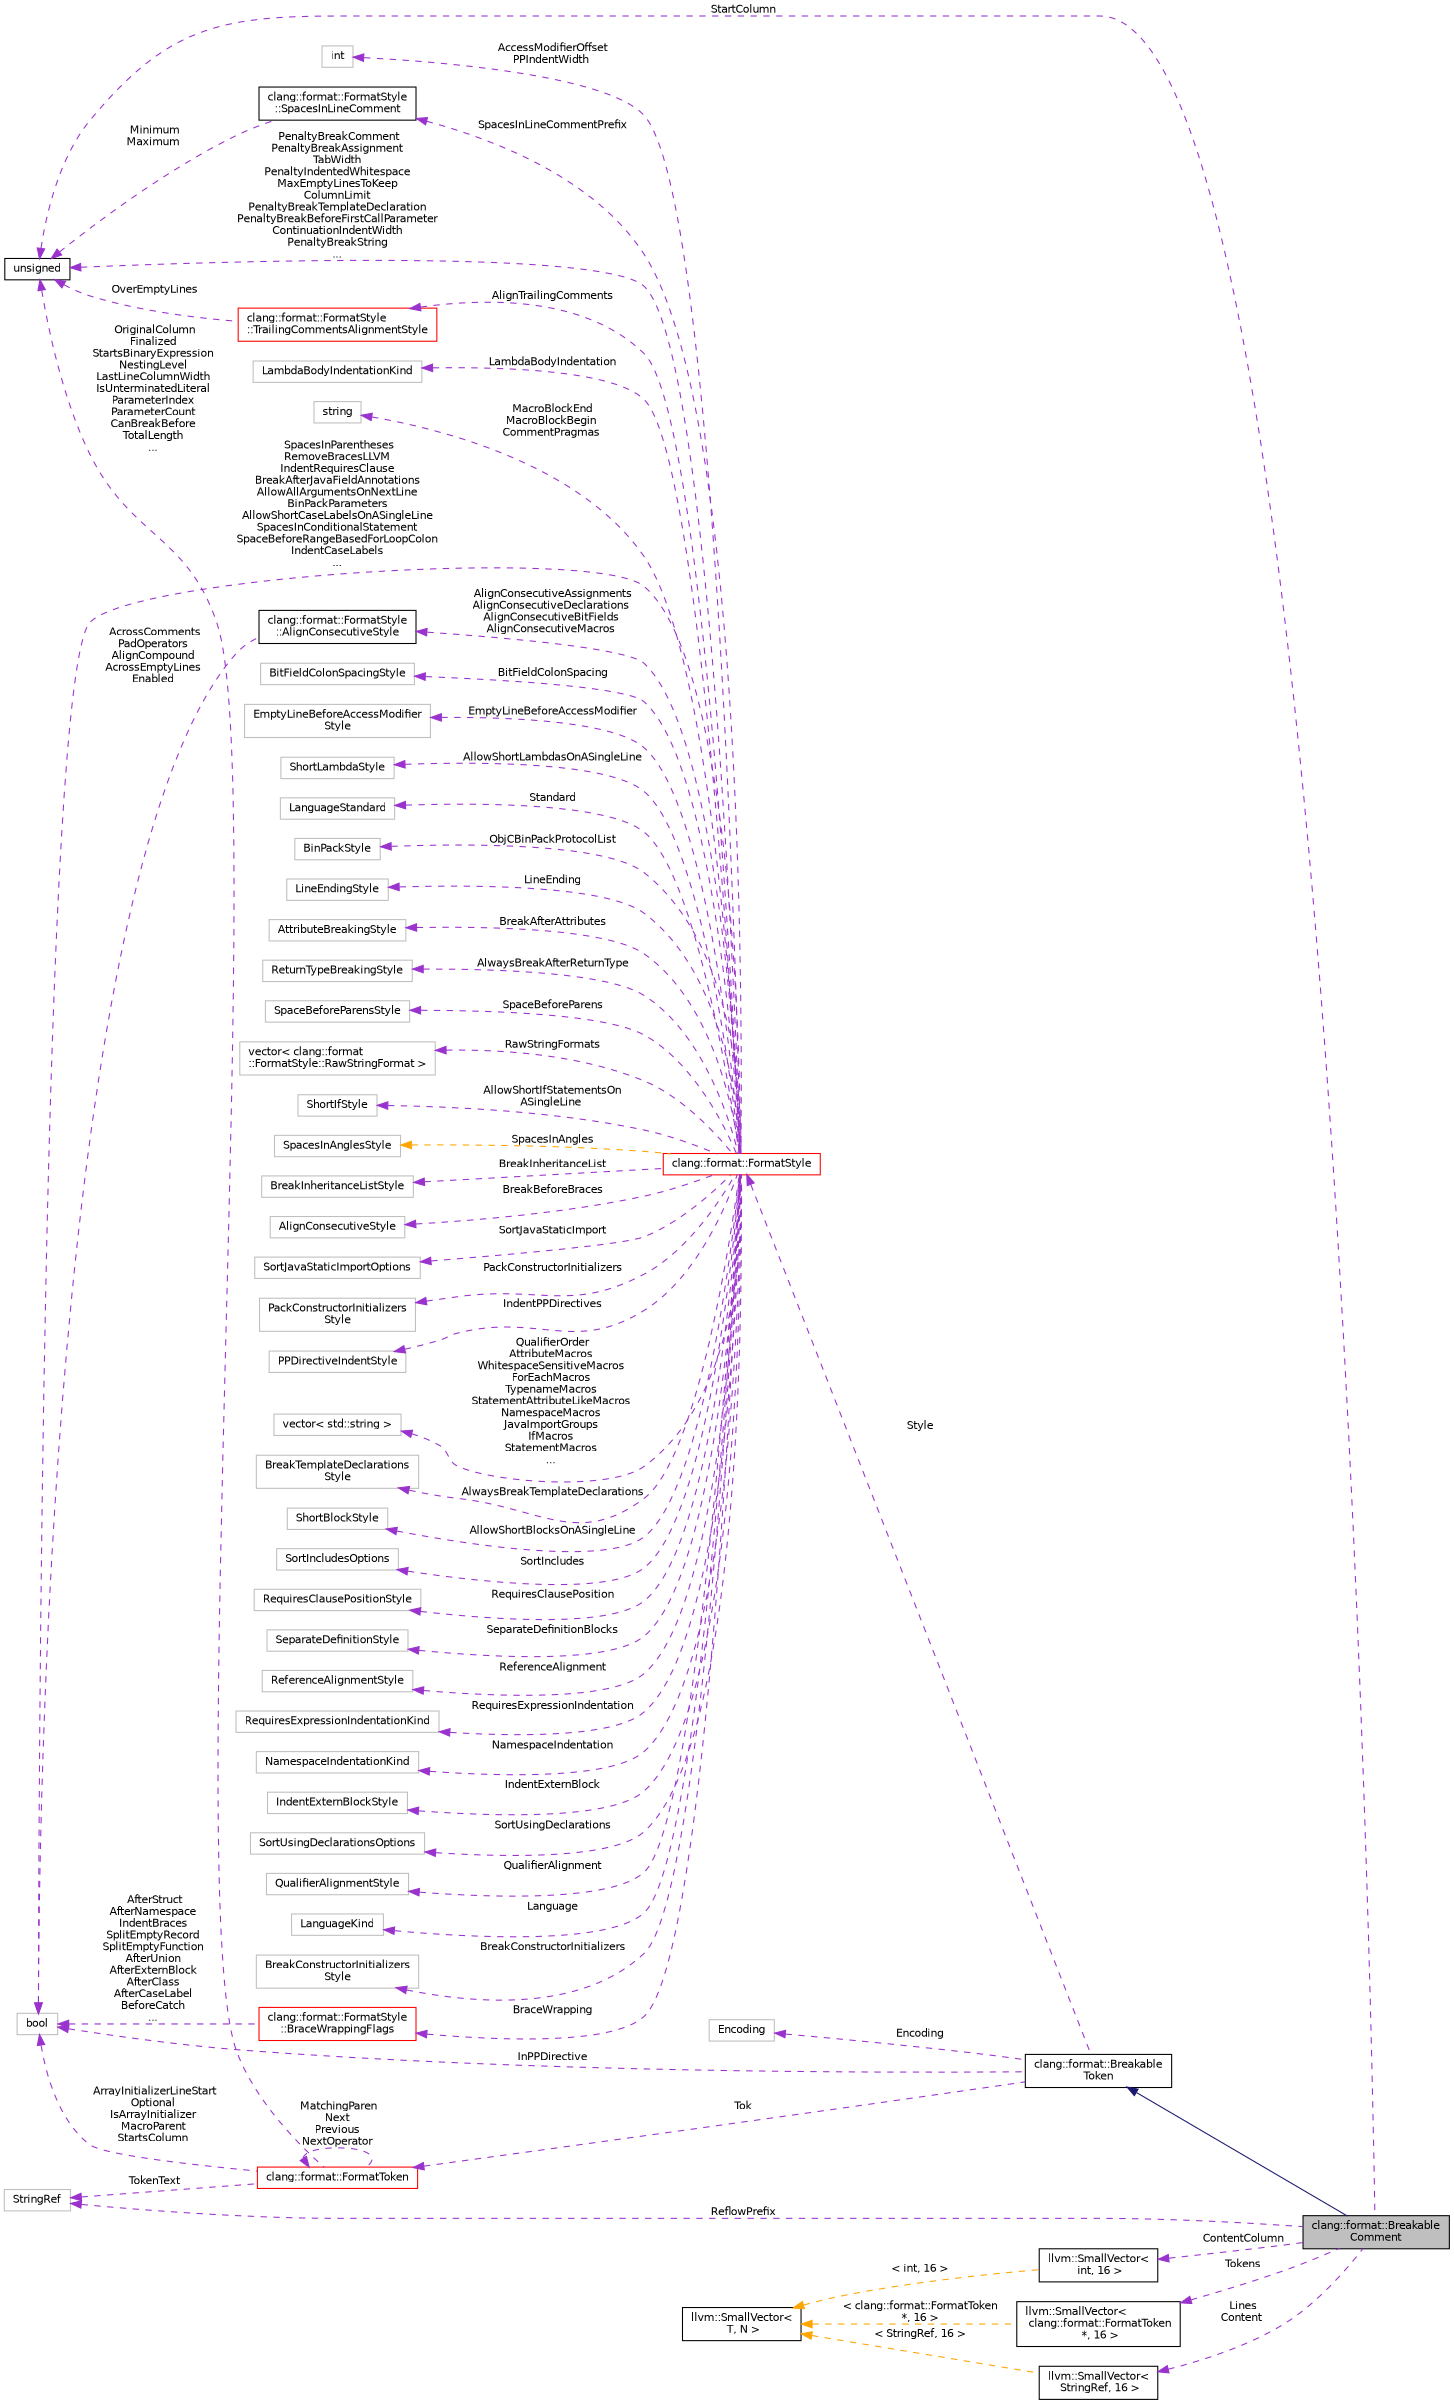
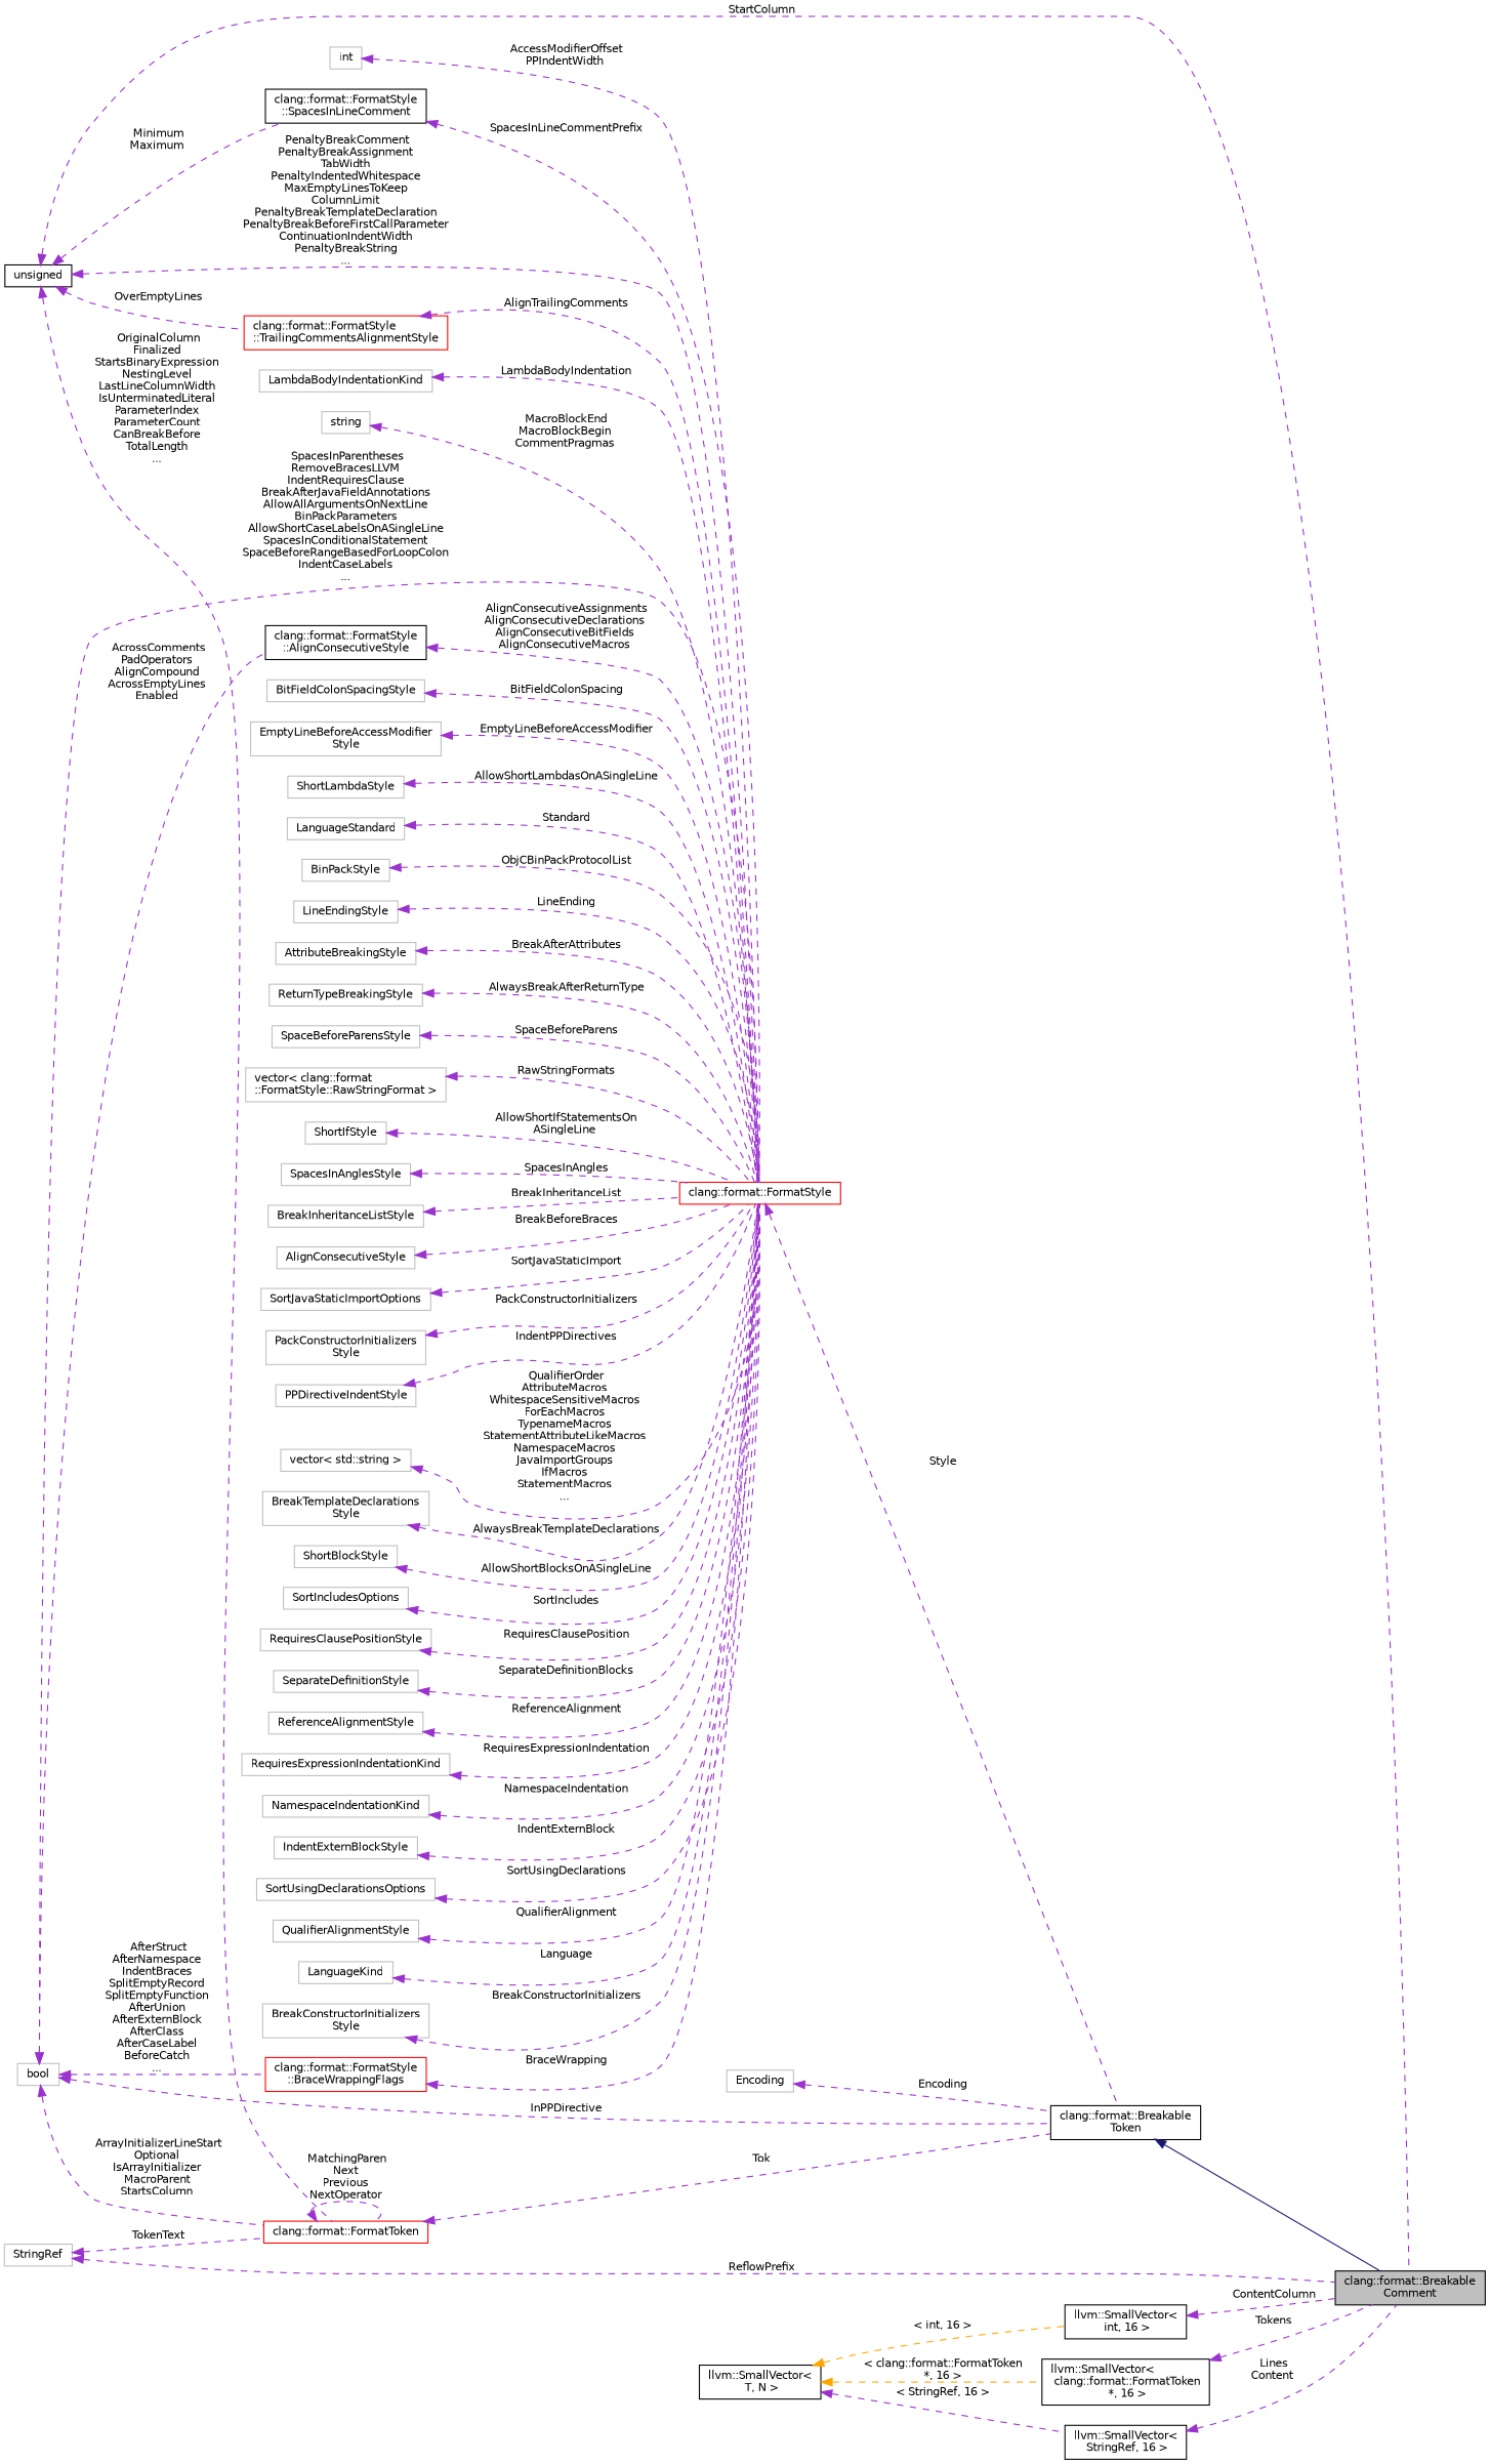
  digraph {
    rankdir=LR
    node [color=grey75 fontname=Helvetica fontsize=10 shape=record]
    edge [color=darkorchid3 dir=back fontname=Helvetica fontsize=10 labelfontname=Helvetica labelfontsize=10 style=dashed]
    n1 [color=black fillcolor=grey75 fontcolor=black height=0.2 label="clang::format::Breakable\lComment" style=filled width=0.4]
    n2 [color=black height=0.2 label="clang::format::Breakable\lToken" width=0.4]
    n3 [color=red height=0.2 label="clang::format::FormatStyle" width=0.4]
    n4 [height=0.2 label=LanguageStandard width=0.4]
    n5 [height=0.2 label=BinPackStyle width=0.4]
    n6 [height=0.2 label=LineEndingStyle width=0.4]
    n7 [height=0.2 label=AttributeBreakingStyle width=0.4]
    n8 [height=0.2 label=ReturnTypeBreakingStyle width=0.4]
    n9 [height=0.2 label=SpaceBeforeParensStyle width=0.4]
    n10 [color=red height=0.2 label="clang::format::FormatStyle\l::BraceWrappingFlags" width=0.4]
    n11 [height=0.2 label=bool width=0.4]
    n12 [color=black height=0.2 label="clang::format::FormatStyle\l::AlignConsecutiveStyle" width=0.4]
    n13 [color=red height=0.2 label="clang::format::FormatToken" width=0.4]
    n14 [height=0.2 label="vector\< clang::format\l::FormatStyle::RawStringFormat \>" width=0.4]
    n15 [height=0.2 label=ShortIfStyle width=0.4]
    n16 [color=black height=0.2 label="clang::format::FormatStyle\l::SpacesInLineComment" width=0.4]
    n17 [color=black height=0.2 label=unsigned width=0.4]
    n18 [color=red height=0.2 label="clang::format::FormatStyle\l::TrailingCommentsAlignmentStyle" width=0.4]
    n19 [height=0.2 label=SpacesInAnglesStyle width=0.4]
    n20 [height=0.2 label=BreakInheritanceListStyle width=0.4]
    n21 [height=0.2 label=AlignConsecutiveStyle width=0.4]
    n22 [height=0.2 label=SortJavaStaticImportOptions width=0.4]
    n23 [height=0.2 label="PackConstructorInitializers\lStyle" width=0.4]
    n24 [height=0.2 label=PPDirectiveIndentStyle width=0.4]
    n25 [height=0.2 label="vector\< std::string \>" width=0.4]
    n26 [height=0.2 label="BreakTemplateDeclarations\lStyle" width=0.4]
    n27 [height=0.2 label=ShortBlockStyle width=0.4]
    n28 [height=0.2 label=SortIncludesOptions width=0.4]
    n29 [height=0.2 label=RequiresClausePositionStyle width=0.4]
    n30 [height=0.2 label=SeparateDefinitionStyle width=0.4]
    n31 [height=0.2 label=ReferenceAlignmentStyle width=0.4]
    n32 [height=0.2 label=RequiresExpressionIndentationKind width=0.4]
    n33 [height=0.2 label=NamespaceIndentationKind width=0.4]
    n34 [height=0.2 label=IndentExternBlockStyle width=0.4]
    n35 [height=0.2 label=SortUsingDeclarationsOptions width=0.4]
    n36 [height=0.2 label=QualifierAlignmentStyle width=0.4]
    n37 [height=0.2 label=LanguageKind width=0.4]
    n38 [height=0.2 label="BreakConstructorInitializers\lStyle" width=0.4]
    n39 [height=0.2 label=int width=0.4]
    n40 [height=0.2 label=LambdaBodyIndentationKind width=0.4]
    n41 [height=0.2 label=string width=0.4]
    n42 [height=0.2 label=BitFieldColonSpacingStyle width=0.4]
    n43 [height=0.2 label="EmptyLineBeforeAccessModifier\lStyle" width=0.4]
    n44 [height=0.2 label=ShortLambdaStyle width=0.4]
    n45 [height=0.2 label=StringRef width=0.4]
    n46 [height=0.2 label=Encoding width=0.4]
    n47 [color=black height=0.2 label="llvm::SmallVector\<\l int, 16 \>" width=0.4]
    n48 [color=black height=0.2 label="llvm::SmallVector\<\l T, N \>" width=0.4]
    n49 [color=black height=0.2 label="llvm::SmallVector\<\l clang::format::FormatToken\l *, 16 \>" width=0.4]
    n50 [color=black height=0.2 label="llvm::SmallVector\<\l StringRef, 16 \>" width=0.4]
    n2 -> n1 [color=midnightblue style=solid]
    n3 -> n2 [label=" Style"]
    n4 -> n3 [label=" Standard"]
    n5 -> n3 [label=" ObjCBinPackProtocolList"]
    n6 -> n3 [label=" LineEnding"]
    n7 -> n3 [label=" BreakAfterAttributes"]
    n8 -> n3 [label=" AlwaysBreakAfterReturnType"]
    n9 -> n3 [label=" SpaceBeforeParens"]
    n10 -> n3 [label=" BraceWrapping"]
    n11 -> n2 [label=" InPPDirective"]
    n11 -> n3 [label=" SpacesInParentheses\nRemoveBracesLLVM\nIndentRequiresClause\nBreakAfterJavaFieldAnnotations\nAllowAllArgumentsOnNextLine\nBinPackParameters\nAllowShortCaseLabelsOnASingleLine\nSpacesInConditionalStatement\nSpaceBeforeRangeBasedForLoopColon\nIndentCaseLabels\n..."]
    n11 -> n10 [label=" AfterStruct\nAfterNamespace\nIndentBraces\nSplitEmptyRecord\nSplitEmptyFunction\nAfterUnion\nAfterExternBlock\nAfterClass\nAfterCaseLabel\nBeforeCatch\n..."]
    n11 -> n12 [label=" AcrossComments\nPadOperators\nAlignCompound\nAcrossEmptyLines\nEnabled"]
    n11 -> n13 [label=" ArrayInitializerLineStart\nOptional\nIsArrayInitializer\nMacroParent\nStartsColumn"]
    n12 -> n3 [label=" AlignConsecutiveAssignments\nAlignConsecutiveDeclarations\nAlignConsecutiveBitFields\nAlignConsecutiveMacros"]
    n13 -> n2 [label=" Tok"]
    n13 -> n13 [label=" MatchingParen\nNext\nPrevious\nNextOperator"]
    n14 -> n3 [label=" RawStringFormats"]
    n15 -> n3 [label=" AllowShortIfStatementsOn\lASingleLine"]
    n16 -> n3 [label=" SpacesInLineCommentPrefix"]
    n17 -> n1 [label=" StartColumn"]
    n17 -> n3 [label=" PenaltyBreakComment\nPenaltyBreakAssignment\nTabWidth\nPenaltyIndentedWhitespace\nMaxEmptyLinesToKeep\nColumnLimit\nPenaltyBreakTemplateDeclaration\nPenaltyBreakBeforeFirstCallParameter\nContinuationIndentWidth\nPenaltyBreakString\n..."]
    n17 -> n13 [label=" OriginalColumn\nFinalized\nStartsBinaryExpression\nNestingLevel\nLastLineColumnWidth\nIsUnterminatedLiteral\nParameterIndex\nParameterCount\nCanBreakBefore\nTotalLength\n..."]
    n17 -> n16 [label=" Minimum\nMaximum"]
    n17 -> n18 [label=" OverEmptyLines"]
    n18 -> n3 [label=" AlignTrailingComments"]
-   n19 -> n3 [color=orange label=" SpacesInAngles"]
+   n19 -> n3 [label=" SpacesInAngles"]
    n20 -> n3 [label=" BreakInheritanceList"]
    n21 -> n3 [label=" BreakBeforeBraces"]
    n22 -> n3 [label=" SortJavaStaticImport"]
    n23 -> n3 [label=" PackConstructorInitializers"]
    n24 -> n3 [label=" IndentPPDirectives"]
    n25 -> n3 [label=" QualifierOrder\nAttributeMacros\nWhitespaceSensitiveMacros\nForEachMacros\nTypenameMacros\nStatementAttributeLikeMacros\nNamespaceMacros\nJavaImportGroups\nIfMacros\nStatementMacros\n..."]
    n26 -> n3 [label=" AlwaysBreakTemplateDeclarations"]
    n27 -> n3 [label=" AllowShortBlocksOnASingleLine"]
    n28 -> n3 [label=" SortIncludes"]
    n29 -> n3 [label=" RequiresClausePosition"]
    n30 -> n3 [label=" SeparateDefinitionBlocks"]
    n31 -> n3 [label=" ReferenceAlignment"]
    n32 -> n3 [label=" RequiresExpressionIndentation"]
    n33 -> n3 [label=" NamespaceIndentation"]
    n34 -> n3 [label=" IndentExternBlock"]
    n35 -> n3 [label=" SortUsingDeclarations"]
    n36 -> n3 [label=" QualifierAlignment"]
    n37 -> n3 [label=" Language"]
    n38 -> n3 [label=" BreakConstructorInitializers"]
    n39 -> n3 [label=" AccessModifierOffset\nPPIndentWidth"]
    n40 -> n3 [label=" LambdaBodyIndentation"]
    n41 -> n3 [label=" MacroBlockEnd\nMacroBlockBegin\nCommentPragmas"]
    n42 -> n3 [label=" BitFieldColonSpacing"]
    n43 -> n3 [label=" EmptyLineBeforeAccessModifier"]
    n44 -> n3 [label=" AllowShortLambdasOnASingleLine"]
    n45 -> n1 [label=" ReflowPrefix"]
    n45 -> n13 [label=" TokenText"]
    n46 -> n2 [label=" Encoding"]
    n47 -> n1 [label=" ContentColumn"]
    n48 -> n47 [color=orange label=" \< int, 16 \>"]
    n48 -> n49 [color=orange label=" \< clang::format::FormatToken\l *, 16 \>"]
-   n48 -> n50 [color=orange label=" \< StringRef, 16 \>"]
+   n48 -> n50 [label=" \< StringRef, 16 \>"]
    n49 -> n1 [label=" Tokens"]
    n50 -> n1 [label=" Lines\nContent"]
  }
